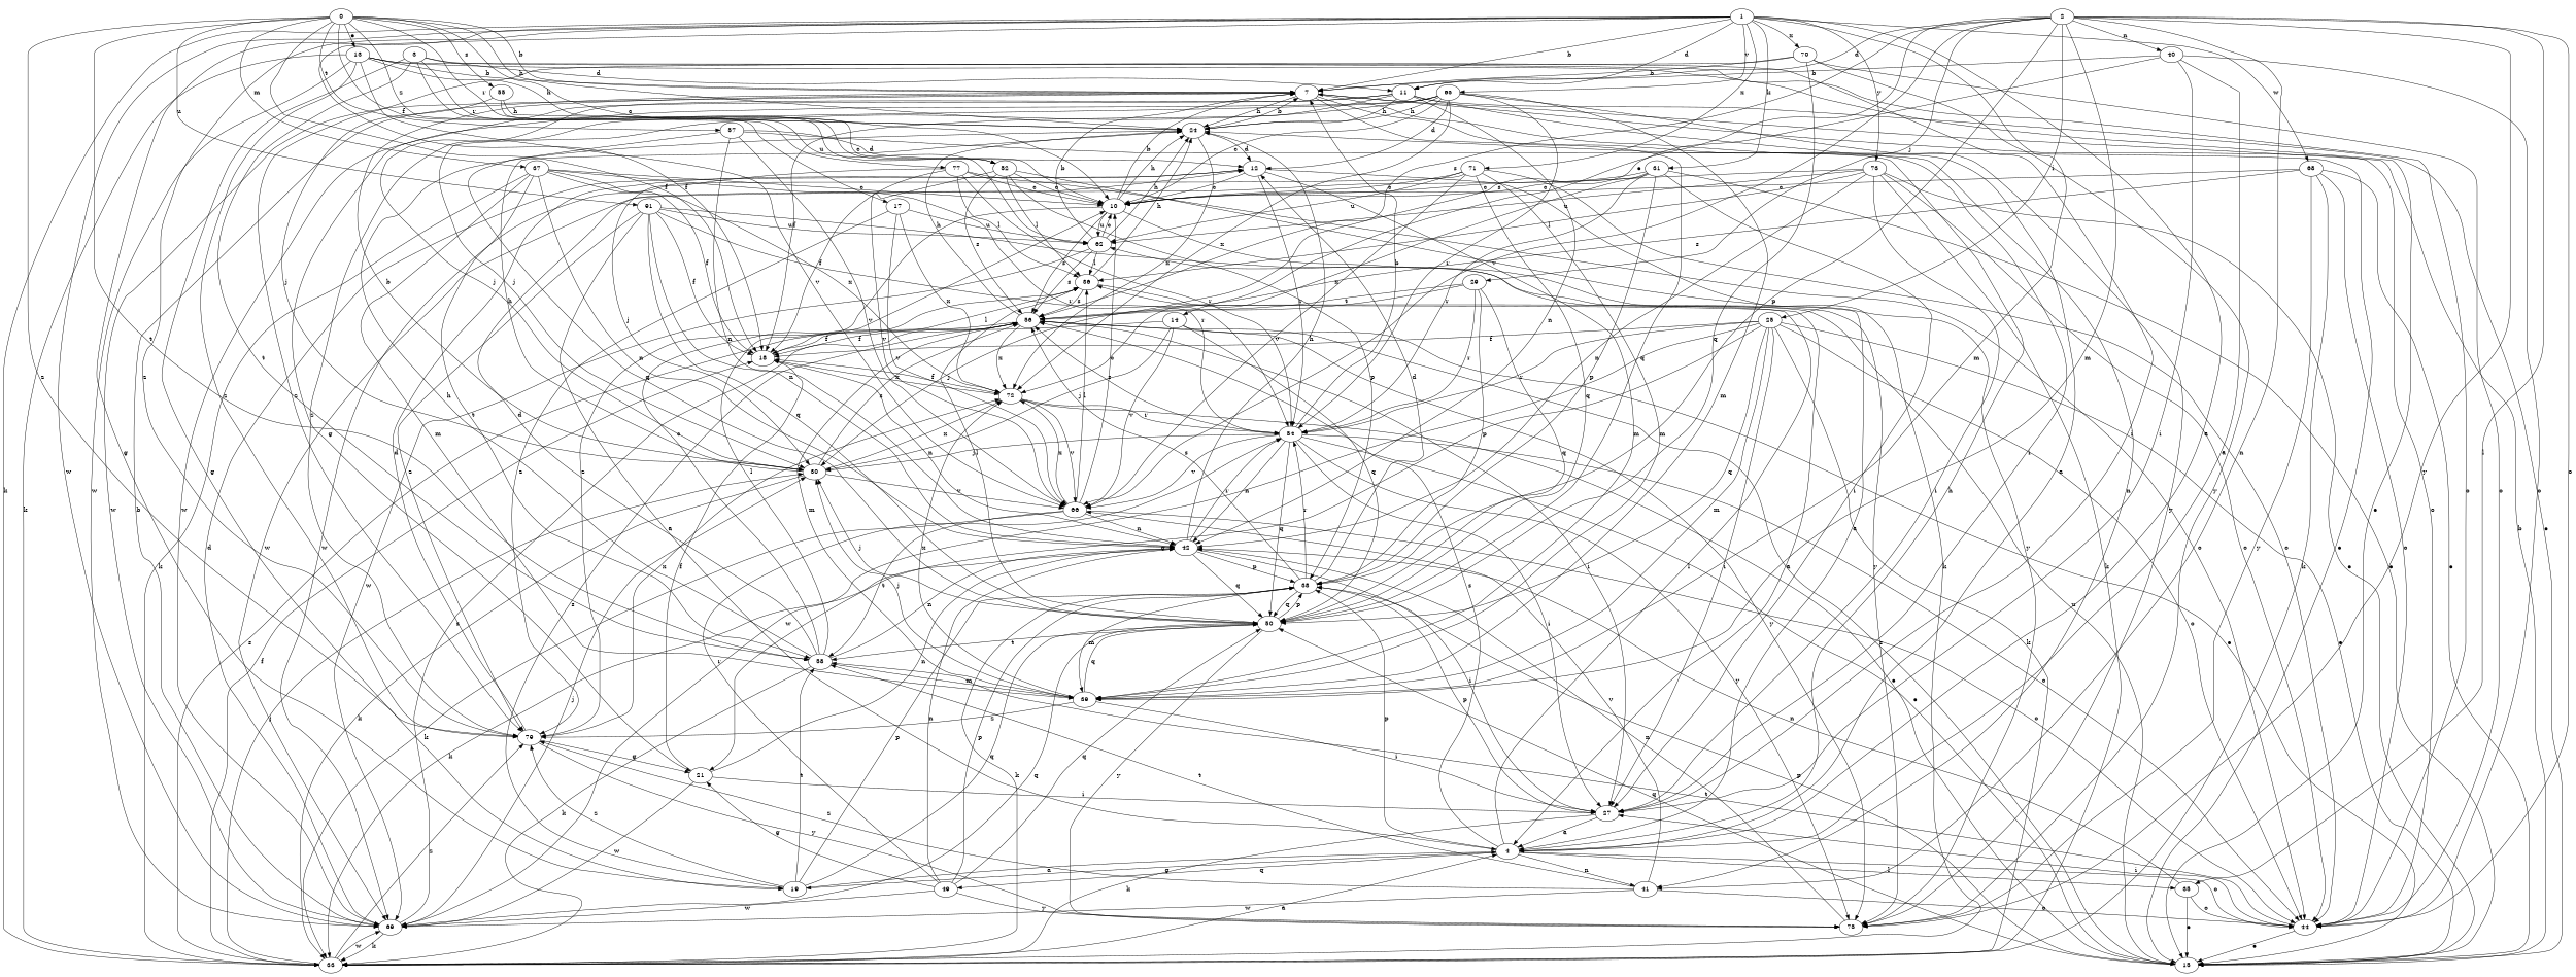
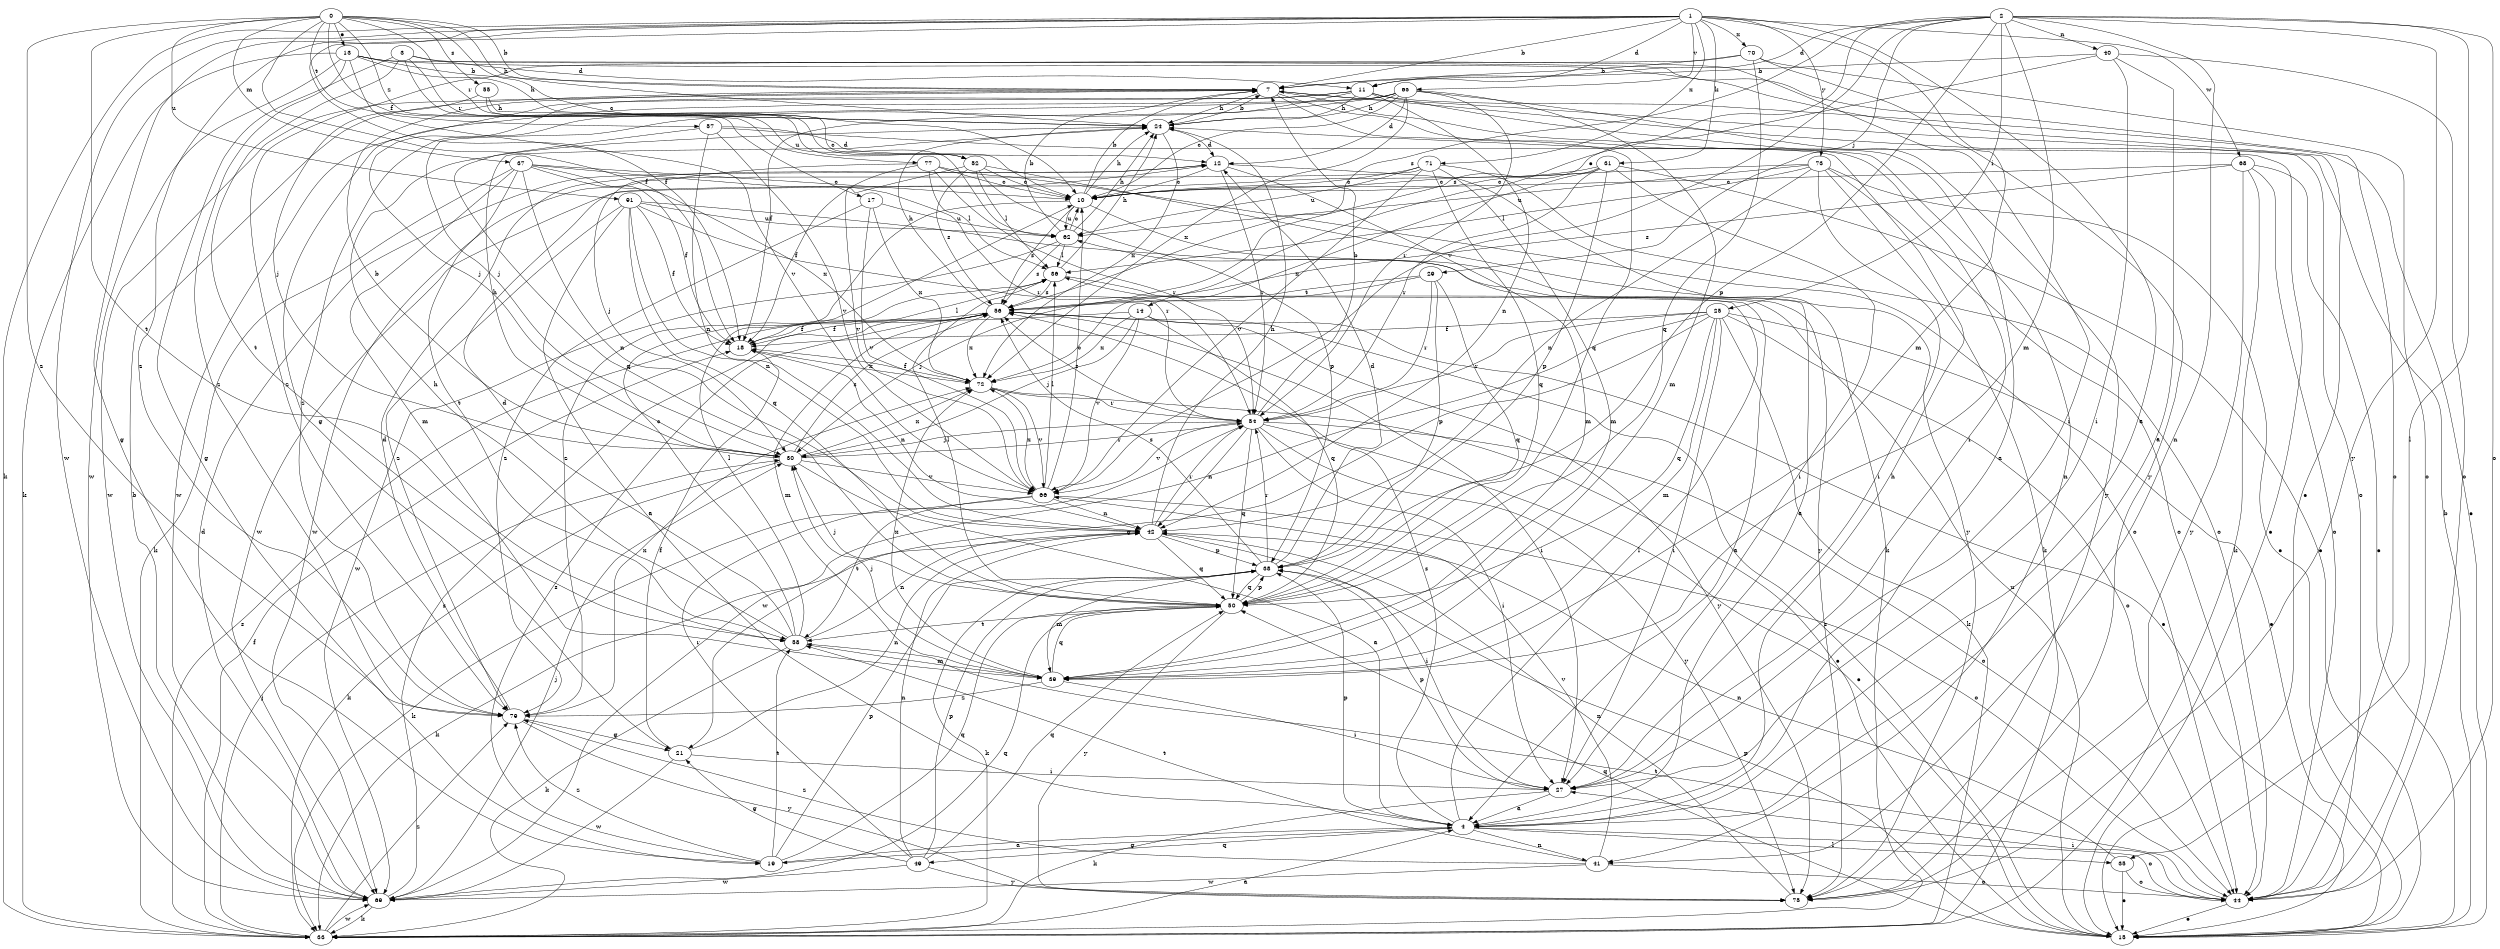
  strict digraph {
    0
    7
    10
    13
    17
    18
    24
    37
    52
    55
    57
    58
    n13 [label=91]
    77
    79
    69
    41
    44
    27
    50
    4
    56
    62
    33
    66
    15
    72
    36
    42
    12
    39
    54
    n33 [label=38]
    75
    30
    21
    1
    11
    19
    31
    65
    68
    70
    71
    73
    35
    49
    2
    14
    25
    29
    40
    3
    0 -> 7 [label=b]
    0 -> 10 [label=c]
    0 -> 13 [label=e]
    0 -> 17 [label=f]
    0 -> 18 [label=f]
    0 -> 24 [label=h]
    0 -> 37 [label=m]
    0 -> 52 [label=r]
    0 -> 55 [label=s]
    0 -> 57 [label=t]
    0 -> 58 [label=t]
    0 -> n13 [label=u]
    0 -> 77 [label=z]
    0 -> 79 [label=z]
    7 -> 24 [label=h]
    7 -> 69 [label=w]
    7 -> 41 [label=n]
    7 -> 44 [label=o]
    7 -> 27 [label=i]
    7 -> 50 [label=q]
    10 -> 7 [label=b]
    10 -> 24 [label=h]
    10 -> 79 [label=z]
    10 -> 4 [label=a]
    10 -> 56 [label=s]
    10 -> 62 [label=u]
    13 -> 7 [label=b]
    13 -> 24 [label=h]
    13 -> 79 [label=z]
    13 -> 69 [label=w]
    13 -> 44 [label=o]
    13 -> 33 [label=k]
    13 -> 66 [label=v]
    13 -> 15 [label=e]
    17 -> 79 [label=z]
    17 -> 62 [label=u]
    17 -> 66 [label=v]
    17 -> 72 [label=x]
    18 -> 72 [label=x]
    18 -> 36 [label=l]
    18 -> 42 [label=n]
    24 -> 7 [label=b]
    24 -> 72 [label=x]
    24 -> 12 [label=d]
    37 -> 10 [label=c]
    37 -> 18 [label=f]
    37 -> 58 [label=t]
    37 -> 33 [label=k]
    37 -> 72 [label=x]
    37 -> 42 [label=n]
    37 -> 39 [label=m]
    37 -> 54 [label=r]
    52 -> 10 [label=c]
    52 -> 56 [label=s]
    52 -> 66 [label=v]
    52 -> 36 [label=l]
    52 -> n33 [label=p]
    52 -> 75 [label=y]
    55 -> 10 [label=c]
    55 -> 24 [label=h]
    55 -> 30 [label=j]
    57 -> 50 [label=q]
    57 -> 66 [label=v]
    57 -> 15 [label=e]
    57 -> 42 [label=n]
    57 -> 12 [label=d]
    58 -> 10 [label=c]
    58 -> 24 [label=h]
    58 -> 33 [label=k]
    58 -> 36 [label=l]
    58 -> 42 [label=n]
    58 -> 12 [label=d]
    58 -> 39 [label=m]
    n13 -> 18 [label=f]
    n13 -> 79 [label=z]
    n13 -> 50 [label=q]
    n13 -> 4 [label=a]
    n13 -> 62 [label=u]
    n13 -> 42 [label=n]
    n13 -> 54 [label=r]
    n13 -> 75 [label=y]
    77 -> 10 [label=c]
    77 -> 18 [label=f]
    77 -> 44 [label=o]
    77 -> 36 [label=l]
    77 -> 54 [label=r]
    77 -> 30 [label=j]
    79 -> 72 [label=x]
    79 -> 12 [label=d]
    79 -> 75 [label=y]
    79 -> 21 [label=g]
    69 -> 7 [label=b]
    69 -> 50 [label=q]
    69 -> 56 [label=s]
    69 -> 33 [label=k]
    69 -> 12 [label=d]
    69 -> 30 [label=j]
    41 -> 58 [label=t]
    41 -> 79 [label=z]
    41 -> 69 [label=w]
    41 -> 44 [label=o]
    41 -> 66 [label=v]
    44 -> 58 [label=t]
    44 -> 27 [label=i]
    44 -> 15 [label=e]
    27 -> 4 [label=a]
    27 -> 33 [label=k]
    27 -> n33 [label=p]
    50 -> 58 [label=t]
    50 -> 36 [label=l]
    50 -> n33 [label=p]
    50 -> 75 [label=y]
    50 -> 30 [label=j]
    4 -> 24 [label=h]
    4 -> 41 [label=n]
    4 -> 44 [label=o]
    4 -> 56 [label=s]
    4 -> 36 [label=l]
    4 -> n33 [label=p]
    4 -> 19 [label=g]
    4 -> 35 [label=l]
    4 -> 49 [label=q]
    56 -> 18 [label=f]
    56 -> 24 [label=h]
    56 -> 27 [label=i]
    56 -> 72 [label=x]
    56 -> 39 [label=m]
    56 -> 75 [label=y]
    62 -> 7 [label=b]
    62 -> 10 [label=c]
    62 -> 24 [label=h]
    62 -> 69 [label=w]
    62 -> 56 [label=s]
    62 -> 36 [label=l]
    33 -> 18 [label=f]
    33 -> 79 [label=z]
    33 -> 69 [label=w]
    33 -> 4 [label=a]
    33 -> 56 [label=s]
    33 -> 30 [label=j]
    66 -> 10 [label=c]
    66 -> 58 [label=t]
    66 -> 44 [label=o]
    66 -> 33 [label=k]
    66 -> 72 [label=x]
    66 -> 36 [label=l]
    66 -> 42 [label=n]
    15 -> 7 [label=b]
    15 -> 50 [label=q]
    15 -> 56 [label=s]
    15 -> 62 [label=u]
    15 -> n33 [label=p]
    72 -> 18 [label=f]
    72 -> 66 [label=v]
    72 -> 15 [label=e]
    72 -> 54 [label=r]
    36 -> 24 [label=h]
    36 -> 4 [label=a]
    36 -> 56 [label=s]
    42 -> 24 [label=h]
    42 -> 27 [label=i]
    42 -> 50 [label=q]
    42 -> 33 [label=k]
    42 -> 54 [label=r]
    42 -> n33 [label=p]
    12 -> 10 [label=c]
    12 -> 33 [label=k]
    12 -> 39 [label=m]
    12 -> 54 [label=r]
    39 -> 79 [label=z]
    39 -> 27 [label=i]
    39 -> 50 [label=q]
    39 -> 72 [label=x]
    39 -> 30 [label=j]
    54 -> 7 [label=b]
    54 -> 44 [label=o]
    54 -> 27 [label=i]
    54 -> 50 [label=q]
    54 -> 56 [label=s]
    54 -> 66 [label=v]
    54 -> 15 [label=e]
    54 -> 42 [label=n]
    54 -> 75 [label=y]
    54 -> 30 [label=j]
    n33 -> 50 [label=q]
    n33 -> 56 [label=s]
    n33 -> 33 [label=k]
    n33 -> 12 [label=d]
    n33 -> 39 [label=m]
    n33 -> 54 [label=r]
    75 -> 42 [label=n]
    30 -> 7 [label=b]
    30 -> 24 [label=h]
+   30 -> 4 [label=a]
    30 -> 56 [label=s]
    30 -> 33 [label=k]
    30 -> 66 [label=v]
    30 -> 72 [label=x]
+   30 -> 54 [label=r]
    21 -> 18 [label=f]
    21 -> 69 [label=w]
    21 -> 27 [label=i]
    21 -> 42 [label=n]
    1 -> 7 [label=b]
    1 -> 18 [label=f]
    1 -> 79 [label=z]
    1 -> 69 [label=w]
    1 -> 4 [label=a]
    1 -> 33 [label=k]
    1 -> 39 [label=m]
    1 -> 11 [label=d]
    1 -> 19 [label=g]
    1 -> 31 [label=k]
    1 -> 65 [label=v]
    1 -> 68 [label=w]
    1 -> 70 [label=x]
    1 -> 71 [label=x]
    1 -> 73 [label=y]
    11 -> 18 [label=f]
    11 -> 24 [label=h]
    11 -> 4 [label=a]
    11 -> 15 [label=e]
    11 -> 42 [label=n]
    11 -> 30 [label=j]
    11 -> 21 [label=g]
    19 -> 58 [label=t]
    19 -> 79 [label=z]
    19 -> 50 [label=q]
    19 -> 4 [label=a]
    19 -> 56 [label=s]
    19 -> n33 [label=p]
    31 -> 10 [label=c]
    31 -> 69 [label=w]
    31 -> 27 [label=i]
    31 -> 15 [label=e]
    31 -> 72 [label=x]
    31 -> 54 [label=r]
    31 -> n33 [label=p]
    65 -> 10 [label=c]
    65 -> 24 [label=h]
    65 -> 79 [label=z]
    65 -> 69 [label=w]
    65 -> 72 [label=x]
    65 -> 12 [label=d]
    65 -> 39 [label=m]
    65 -> 54 [label=r]
    65 -> 75 [label=y]
    65 -> 30 [label=j]
    68 -> 10 [label=c]
    68 -> 44 [label=o]
    68 -> 56 [label=s]
    68 -> 33 [label=k]
    68 -> 15 [label=e]
    68 -> 75 [label=y]
    70 -> 7 [label=b]
    70 -> 79 [label=z]
    70 -> 44 [label=o]
    70 -> 50 [label=q]
    70 -> 75 [label=y]
    71 -> 10 [label=c]
    71 -> 69 [label=w]
    71 -> 44 [label=o]
    71 -> 50 [label=q]
    71 -> 62 [label=u]
    71 -> 66 [label=v]
    71 -> 39 [label=m]
    73 -> 10 [label=c]
    73 -> 44 [label=o]
    73 -> 27 [label=i]
    73 -> 62 [label=u]
    73 -> 33 [label=k]
    73 -> 15 [label=e]
    73 -> 36 [label=l]
    73 -> 42 [label=n]
    35 -> 44 [label=o]
    35 -> 15 [label=e]
    35 -> 42 [label=n]
    49 -> 69 [label=w]
    49 -> 50 [label=q]
    49 -> 42 [label=n]
    49 -> 54 [label=r]
    49 -> n33 [label=p]
    49 -> 75 [label=y]
    49 -> 21 [label=g]
    2 -> 41 [label=n]
    2 -> 44 [label=o]
    2 -> 56 [label=s]
    2 -> 66 [label=v]
    2 -> 39 [label=m]
    2 -> n33 [label=p]
    2 -> 75 [label=y]
    2 -> 11 [label=d]
    2 -> 35 [label=l]
    2 -> 14 [label=e]
    2 -> 25 [label=i]
    2 -> 29 [label=j]
    2 -> 40 [label=n]
    14 -> 18 [label=f]
    14 -> 50 [label=q]
    14 -> 66 [label=v]
    14 -> 15 [label=e]
+   14 -> 72 [label=x]
    14 -> 30 [label=j]
    25 -> 18 [label=f]
    25 -> 69 [label=w]
    25 -> 44 [label=o]
    25 -> 27 [label=i]
    25 -> 50 [label=q]
    25 -> 33 [label=k]
    25 -> 15 [label=e]
    25 -> 39 [label=m]
    25 -> 54 [label=r]
    25 -> 21 [label=g]
    29 -> 50 [label=q]
    29 -> 56 [label=t]
    29 -> 54 [label=r]
    29 -> n33 [label=p]
    29 -> 30 [label=j]
    40 -> 7 [label=b]
    40 -> 44 [label=o]
    40 -> 27 [label=i]
    40 -> 4 [label=a]
    40 -> 56 [label=s]
    3 -> 52 [label=r]
    3 -> 58 [label=t]
    3 -> 27 [label=i]
    3 -> 62 [label=u]
    3 -> 11 [label=d]
    3 -> 19 [label=g]
  }
